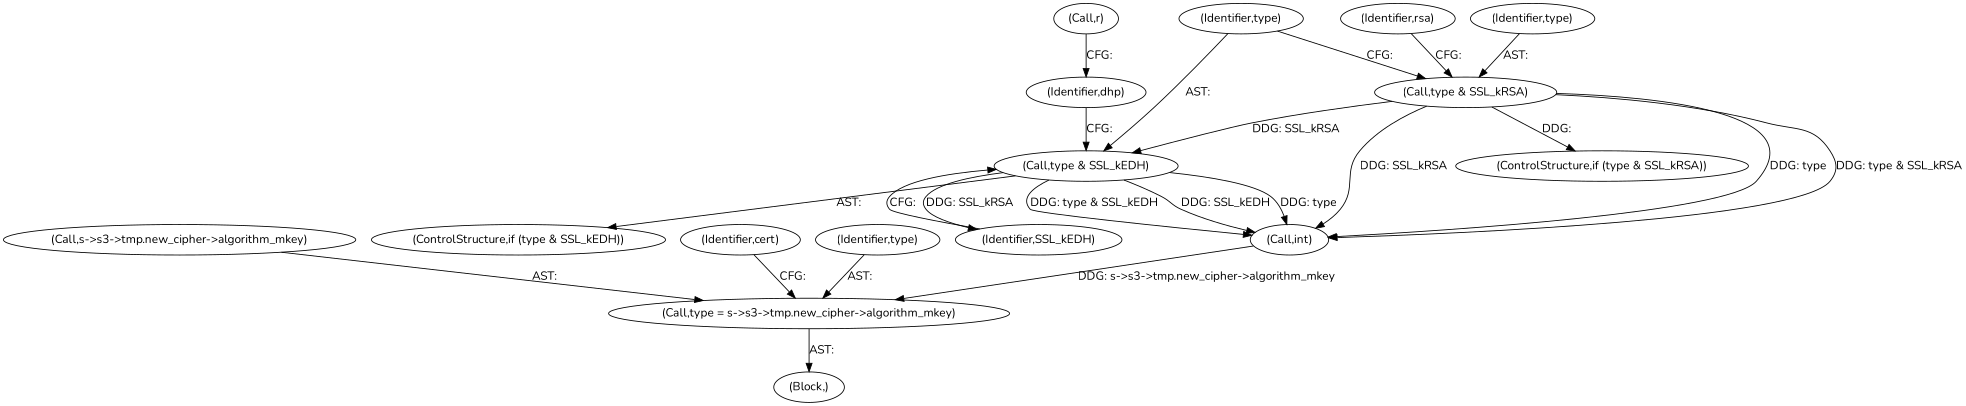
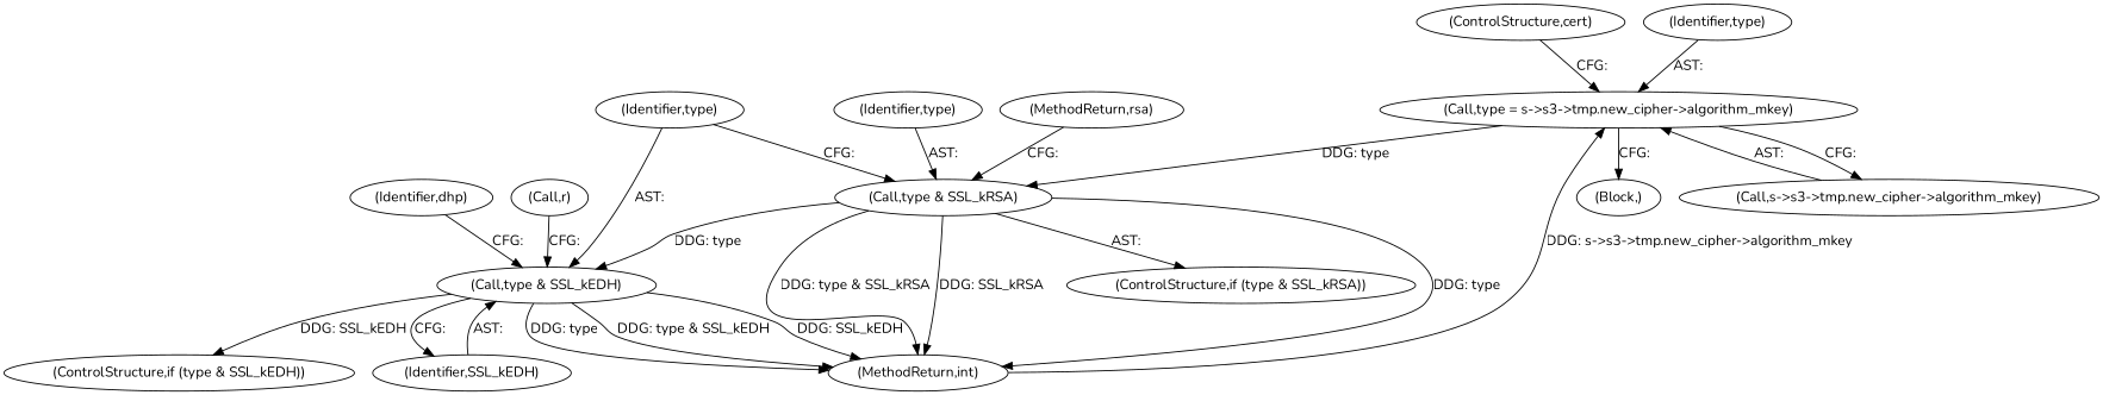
  digraph {
    fontname=Nunito
    node [fontname=Nunito]
    edge [fontname=Nunito]
    n1 [label="(Call,type = s->s3->tmp.new_cipher->algorithm_mkey)"]
    n2 [label="(Call,type & SSL_kRSA)"]
    n3 [label="(Block,)"]
    n4 [label="(Call,s->s3->tmp.new_cipher->algorithm_mkey)"]
-   n5 [label="(Call,int)"]
+   n5 [label="(MethodReturn,int)"]
    n6 [label="(Call,type & SSL_kEDH)"]
    n7 [label="(ControlStructure,if (type & SSL_kRSA))"]
    n8 [label="(ControlStructure,if (type & SSL_kEDH))"]
    n9 [label="(Identifier,SSL_kEDH)"]
    n10 [label="(Identifier,type)"]
    n11 [label="(Identifier,type)"]
-   n12 [label="(Identifier,cert)"]
+   n12 [label="(ControlStructure,cert)"]
    n13 [label="(Identifier,dhp)"]
-   n14 [label="(Identifier,rsa)"]
+   n14 [label="(MethodReturn,rsa)"]
    n15 [label="(Identifier,type)"]
    n16 [label="(Call,r)"]
-   n1 -> n3 [label="AST: "]
+   n1 -> n2 [label="DDG: type"]
+   n1 -> n3 [label="CFG: "]
+   n1 -> n4 [label="CFG: "]
    n2 -> n5 [label="DDG: SSL_kRSA"]
    n2 -> n5 [label="DDG: type"]
    n2 -> n5 [label="DDG: type & SSL_kRSA"]
-   n2 -> n6 [label="DDG: SSL_kRSA"]
-   n2 -> n7 [label="DDG: "]
+   n2 -> n6 [label="DDG: type"]
+   n2 -> n7 [label="AST: "]
    n4 -> n1 [label="AST: "]
    n5 -> n1 [label="DDG: s->s3->tmp.new_cipher->algorithm_mkey"]
    n6 -> n5 [label="DDG: SSL_kEDH"]
    n6 -> n5 [label="DDG: type"]
    n6 -> n5 [label="DDG: type & SSL_kEDH"]
-   n6 -> n8 [label="AST: "]
-   n6 -> n9 [label="DDG: SSL_kRSA"]
-   n9 -> n6 [label="CFG: "]
+   n6 -> n8 [label="DDG: SSL_kEDH"]
+   n6 -> n9 [label="CFG: "]
+   n9 -> n6 [label="AST: "]
    n10 -> n2 [label="AST: "]
    n11 -> n2 [label="CFG: "]
    n11 -> n6 [label="AST: "]
    n12 -> n1 [label="CFG: "]
    n13 -> n6 [label="CFG: "]
    n14 -> n2 [label="CFG: "]
    n15 -> n1 [label="AST: "]
-   n16 -> n13 [label="CFG: "]
+   n16 -> n6 [label="CFG: "]
  }
